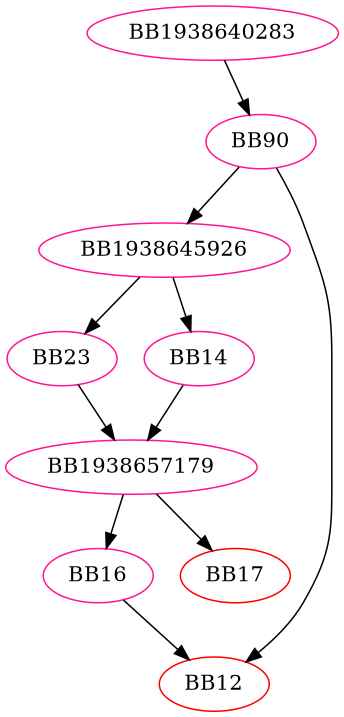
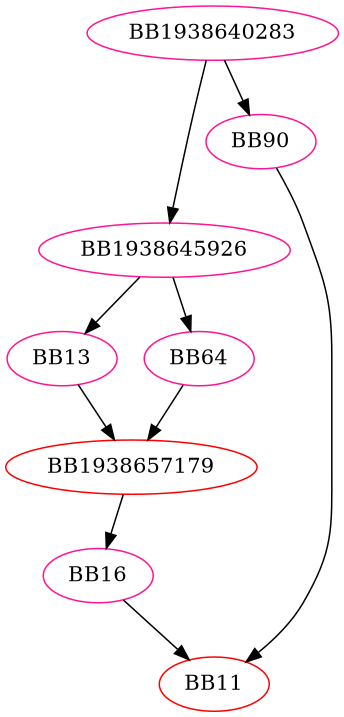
  digraph {
    node [color=deeppink]
    n1 [label=BB90]
    BB1938640283
    BB1938645926
-   BB12 [color=red]
-   BB13 [label=BB23]
-   BB14
-   BB1938657179
+   BB12 [color=red label=BB11]
+   BB13
+   BB14 [label=BB64]
+   BB1938657179 [color=red]
    BB16
-   BB17 [color=red]
    n1 -> BB12
    BB1938640283 -> n1
-   n1 -> BB1938645926
+   BB1938640283 -> BB1938645926
    BB1938645926 -> BB13
    BB1938645926 -> BB14
    BB13 -> BB1938657179
    BB14 -> BB1938657179
    BB1938657179 -> BB16
-   BB1938657179 -> BB17
    BB16 -> BB12
  }
